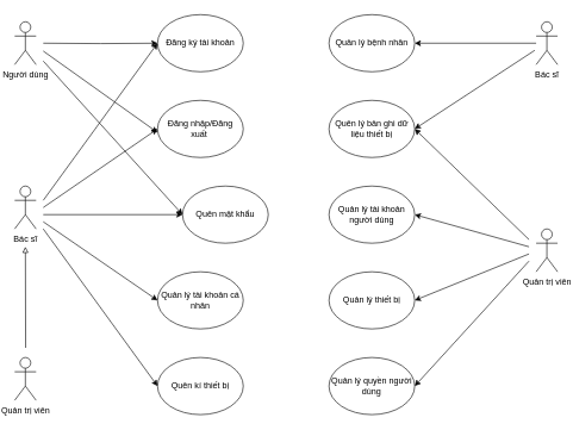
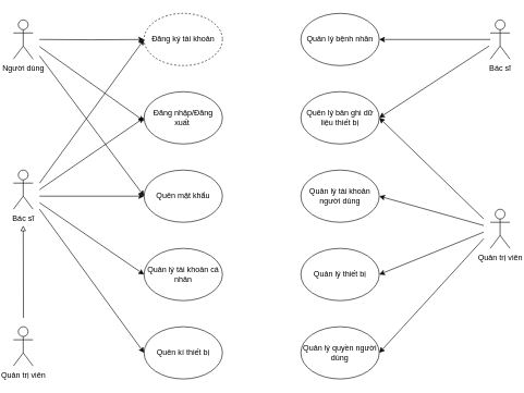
  <mxCell id="0" />
  <mxCell id="1" parent="0" />
  <mxCell id="2" value="Bác sĩ" style="shape=umlActor;html=1;verticalLabelPosition=bottom;verticalAlign=top;align=center;" vertex="1" parent="1"><mxGeometry x="20" y="260" width="30" height="60" as="geometry" /></mxCell>
- <mxCell id="3" value="Đăng ký tài khoản" style="ellipse;whiteSpace=wrap;html=1;" vertex="1" parent="1"><mxGeometry x="220" y="20" width="120" height="80" as="geometry" /></mxCell>
+ <mxCell id="3" value="Đăng ký tài khoản" style="ellipse;whiteSpace=wrap;html=1;dashed=1;" vertex="1" parent="1"><mxGeometry x="220" y="20" width="120" height="80" as="geometry" /></mxCell>
  <mxCell id="4" value="Đăng nhập/Đăng xuất&amp;nbsp;" style="ellipse;whiteSpace=wrap;html=1;" vertex="1" parent="1"><mxGeometry x="220" y="140" width="120" height="80" as="geometry" /></mxCell>
- <mxCell id="5" value="Quên mật khẩu" style="ellipse;whiteSpace=wrap;html=1;" vertex="1" parent="1"><mxGeometry x="255" y="260" width="120" height="80" as="geometry" /></mxCell>
+ <mxCell id="5" value="Quên mật khẩu" style="ellipse;whiteSpace=wrap;html=1;" vertex="1" parent="1"><mxGeometry x="220" y="260" width="120" height="80" as="geometry" /></mxCell>
  <mxCell id="6" value="" style="edgeStyle=none;orthogonalLoop=1;jettySize=auto;html=1;rounded=0;entryX=0;entryY=0.5;entryDx=0;entryDy=0;" edge="1" parent="1" target="3"><mxGeometry width="100" relative="1" as="geometry"><mxPoint x="60" y="280" as="sourcePoint" /><mxPoint x="220" y="65" as="targetPoint" /><Array as="points" /></mxGeometry></mxCell>
  <mxCell id="7" value="" style="edgeStyle=none;orthogonalLoop=1;jettySize=auto;html=1;rounded=0;entryX=0;entryY=0.5;entryDx=0;entryDy=0;" edge="1" parent="1" target="4"><mxGeometry width="100" relative="1" as="geometry"><mxPoint x="60" y="290" as="sourcePoint" /><mxPoint x="250" y="180" as="targetPoint" /><Array as="points" /></mxGeometry></mxCell>
  <mxCell id="8" value="" style="edgeStyle=none;orthogonalLoop=1;jettySize=auto;html=1;rounded=0;entryX=0;entryY=0.5;entryDx=0;entryDy=0;" edge="1" parent="1" target="5"><mxGeometry width="100" relative="1" as="geometry"><mxPoint x="60" y="300" as="sourcePoint" /><mxPoint x="190" y="325" as="targetPoint" /><Array as="points" /></mxGeometry></mxCell>
  <mxCell id="9" value="Quản trị viên" style="shape=umlActor;html=1;verticalLabelPosition=bottom;verticalAlign=top;align=center;" vertex="1" parent="1"><mxGeometry x="20" y="500" width="30" height="60" as="geometry" /></mxCell>
  <mxCell id="10" value="Quản lý thiết bị" style="ellipse;whiteSpace=wrap;html=1;" vertex="1" parent="1"><mxGeometry x="460" y="380" width="120" height="80" as="geometry" /></mxCell>
  <mxCell id="11" value="Quản lý bệnh nhân" style="ellipse;whiteSpace=wrap;html=1;" vertex="1" parent="1"><mxGeometry x="460" y="20" width="120" height="80" as="geometry" /></mxCell>
  <mxCell id="12" value="Quản lý quyền người dùng" style="ellipse;whiteSpace=wrap;html=1;" vertex="1" parent="1"><mxGeometry x="460" y="500" width="120" height="80" as="geometry" /></mxCell>
  <mxCell id="13" value="" style="edgeStyle=none;orthogonalLoop=1;jettySize=auto;html=1;rounded=0;endArrow=block;endFill=0;" edge="1" parent="1"><mxGeometry width="100" relative="1" as="geometry"><mxPoint x="35.4" y="486.5" as="sourcePoint" /><mxPoint x="35" y="345" as="targetPoint" /><Array as="points" /></mxGeometry></mxCell>
  <mxCell id="14" value="Quản lý tài khoản cá nhân" style="ellipse;whiteSpace=wrap;html=1;" vertex="1" parent="1"><mxGeometry x="220" y="380" width="120" height="80" as="geometry" /></mxCell>
  <mxCell id="15" value="" style="edgeStyle=none;orthogonalLoop=1;jettySize=auto;html=1;rounded=0;entryX=0;entryY=0.5;entryDx=0;entryDy=0;" edge="1" parent="1" target="14"><mxGeometry width="100" relative="1" as="geometry"><mxPoint x="60" y="310" as="sourcePoint" /><mxPoint x="250" y="420" as="targetPoint" /><Array as="points" /></mxGeometry></mxCell>
  <mxCell id="16" value="Quên kí thiết bị" style="ellipse;whiteSpace=wrap;html=1;" vertex="1" parent="1"><mxGeometry x="220" y="500" width="120" height="80" as="geometry" /></mxCell>
  <mxCell id="17" value="" style="edgeStyle=none;orthogonalLoop=1;jettySize=auto;html=1;rounded=0;entryX=0;entryY=0.5;entryDx=0;entryDy=0;" edge="1" parent="1" target="16"><mxGeometry width="100" relative="1" as="geometry"><mxPoint x="60" y="320" as="sourcePoint" /><mxPoint x="250" y="540" as="targetPoint" /><Array as="points" /></mxGeometry></mxCell>
  <mxCell id="18" value="Quản lý tài khoản người dùng" style="ellipse;whiteSpace=wrap;html=1;" vertex="1" parent="1"><mxGeometry x="460" y="260" width="120" height="80" as="geometry" /></mxCell>
  <mxCell id="19" style="edgeStyle=orthogonalEdgeStyle;rounded=0;orthogonalLoop=1;jettySize=auto;html=1;entryX=1;entryY=0.5;entryDx=0;entryDy=0;" edge="1" parent="1" source="20" target="11"><mxGeometry relative="1" as="geometry" /></mxCell>
  <mxCell id="20" value="Bác sĩ" style="shape=umlActor;html=1;verticalLabelPosition=bottom;verticalAlign=top;align=center;" vertex="1" parent="1"><mxGeometry x="750" y="30" width="30" height="60" as="geometry" /></mxCell>
  <mxCell id="21" style="edgeStyle=orthogonalEdgeStyle;rounded=0;orthogonalLoop=1;jettySize=auto;html=1;entryX=0;entryY=0.5;entryDx=0;entryDy=0;" edge="1" parent="1" target="3"><mxGeometry relative="1" as="geometry"><mxPoint x="60" y="60" as="sourcePoint" /><mxPoint x="160" y="15" as="targetPoint" /></mxGeometry></mxCell>
  <mxCell id="22" value="Người dùng" style="shape=umlActor;html=1;verticalLabelPosition=bottom;verticalAlign=top;align=center;" vertex="1" parent="1"><mxGeometry x="20" y="30" width="30" height="60" as="geometry" /></mxCell>
  <mxCell id="23" value="" style="edgeStyle=none;orthogonalLoop=1;jettySize=auto;html=1;rounded=0;" edge="1" parent="1"><mxGeometry width="100" relative="1" as="geometry"><mxPoint x="60" y="71" as="sourcePoint" /><mxPoint x="220" y="185" as="targetPoint" /><Array as="points" /></mxGeometry></mxCell>
  <mxCell id="24" value="" style="edgeStyle=none;orthogonalLoop=1;jettySize=auto;html=1;rounded=0;entryX=0;entryY=0.5;entryDx=0;entryDy=0;" edge="1" parent="1" target="5"><mxGeometry width="100" relative="1" as="geometry"><mxPoint x="60" y="85" as="sourcePoint" /><mxPoint x="250" y="300" as="targetPoint" /><Array as="points" /></mxGeometry></mxCell>
  <mxCell id="25" value="Quên lý bản ghi dữ liệu thiết bị" style="ellipse;whiteSpace=wrap;html=1;" vertex="1" parent="1"><mxGeometry x="460" y="140" width="120" height="80" as="geometry" /></mxCell>
  <mxCell id="26" style="rounded=0;orthogonalLoop=1;jettySize=auto;html=1;entryX=1;entryY=0.5;entryDx=0;entryDy=0;" edge="1" parent="1" target="25"><mxGeometry relative="1" as="geometry"><mxPoint x="748" y="70" as="sourcePoint" /><mxPoint x="588" y="70" as="targetPoint" /></mxGeometry></mxCell>
  <mxCell id="27" value="Quản trị viên" style="shape=umlActor;html=1;verticalLabelPosition=bottom;verticalAlign=top;align=center;" vertex="1" parent="1"><mxGeometry x="750" y="320" width="30" height="60" as="geometry" /></mxCell>
  <mxCell id="28" style="rounded=0;orthogonalLoop=1;jettySize=auto;html=1;entryX=1;entryY=0.5;entryDx=0;entryDy=0;" edge="1" parent="1" target="25"><mxGeometry relative="1" as="geometry"><mxPoint x="740" y="335" as="sourcePoint" /><mxPoint x="590" y="190" as="targetPoint" /></mxGeometry></mxCell>
  <mxCell id="29" style="rounded=0;orthogonalLoop=1;jettySize=auto;html=1;entryX=1;entryY=0.5;entryDx=0;entryDy=0;" edge="1" parent="1" target="18"><mxGeometry relative="1" as="geometry"><mxPoint x="740" y="345" as="sourcePoint" /><mxPoint x="600" y="200" as="targetPoint" /></mxGeometry></mxCell>
  <mxCell id="30" style="rounded=0;orthogonalLoop=1;jettySize=auto;html=1;entryX=1;entryY=0.5;entryDx=0;entryDy=0;" edge="1" parent="1" target="10"><mxGeometry relative="1" as="geometry"><mxPoint x="740" y="355" as="sourcePoint" /><mxPoint x="610" y="210" as="targetPoint" /></mxGeometry></mxCell>
  <mxCell id="31" style="rounded=0;orthogonalLoop=1;jettySize=auto;html=1;entryX=1;entryY=0.5;entryDx=0;entryDy=0;" edge="1" parent="1" target="12"><mxGeometry relative="1" as="geometry"><mxPoint x="740" y="365" as="sourcePoint" /><mxPoint x="620" y="220" as="targetPoint" /></mxGeometry></mxCell>
